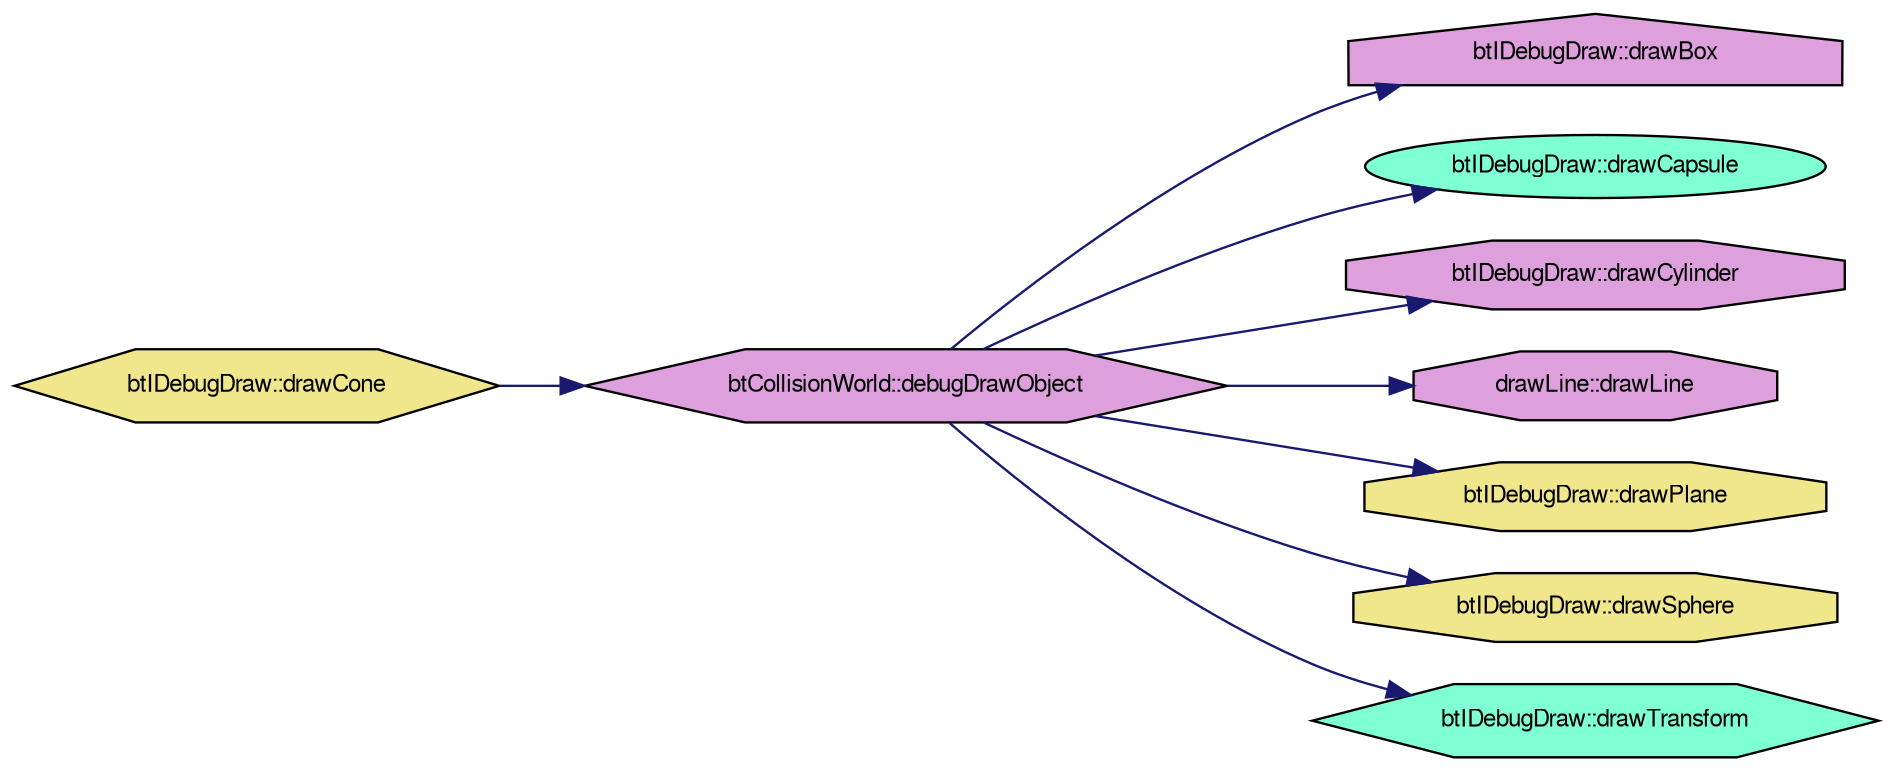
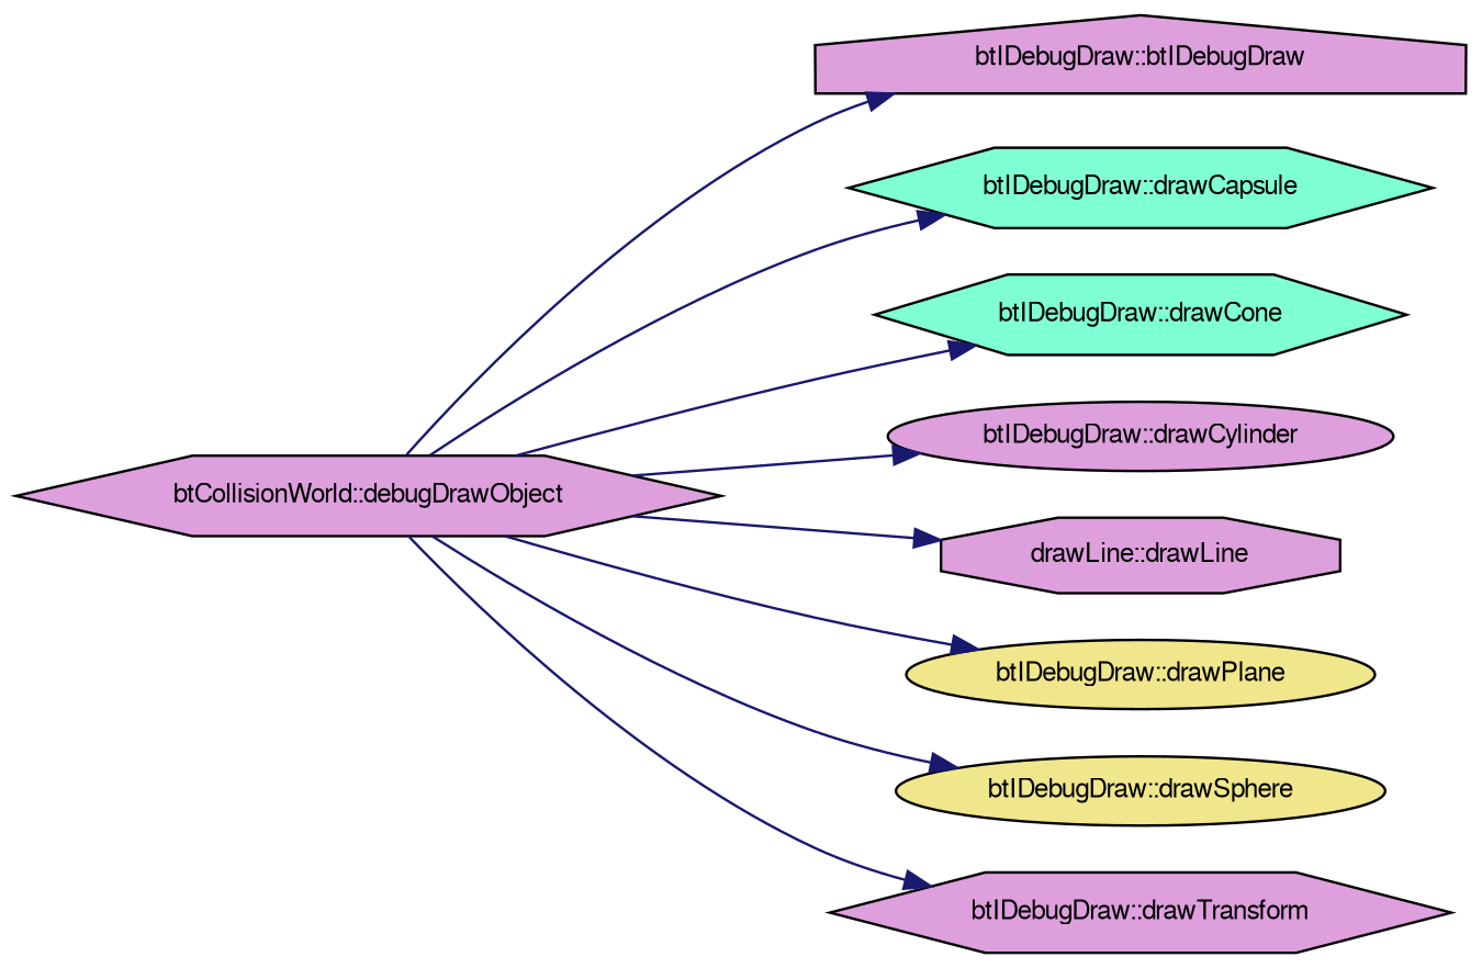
  digraph {
    rankdir=LR
    node [color=black fillcolor=plum fontname=FreeSans fontsize=10 shape=hexagon style=filled]
    edge [color=midnightblue fontname=FreeSans fontsize=10 labelfontname=FreeSans labelfontsize=10 style=solid]
    n1 [fontcolor=black height=0.2 label="btCollisionWorld::debugDrawObject" width=0.4]
-   n2 [height=0.2 label="btIDebugDraw::drawBox" shape=house width=0.4]
-   n3 [fillcolor=aquamarine height=0.2 label="btIDebugDraw::drawCapsule" shape=ellipse width=0.4]
-   n4 [fillcolor=khaki height=0.2 label="btIDebugDraw::drawCone" width=0.4]
-   n5 [height=0.2 label="btIDebugDraw::drawCylinder" shape=octagon width=0.4]
+   n2 [height=0.2 label="btIDebugDraw::btIDebugDraw" shape=house width=0.4]
+   n3 [fillcolor=aquamarine height=0.2 label="btIDebugDraw::drawCapsule" width=0.4]
+   n4 [fillcolor=aquamarine height=0.2 label="btIDebugDraw::drawCone" width=0.4]
+   n5 [height=0.2 label="btIDebugDraw::drawCylinder" shape=ellipse width=0.4]
    n6 [height=0.2 label="drawLine::drawLine" shape=octagon width=0.4]
-   n7 [fillcolor=khaki height=0.2 label="btIDebugDraw::drawPlane" shape=octagon width=0.4]
-   n8 [fillcolor=khaki height=0.2 label="btIDebugDraw::drawSphere" shape=octagon width=0.4]
-   n9 [fillcolor=aquamarine height=0.2 label="btIDebugDraw::drawTransform" width=0.4]
+   n7 [fillcolor=khaki height=0.2 label="btIDebugDraw::drawPlane" shape=ellipse width=0.4]
+   n8 [fillcolor=khaki height=0.2 label="btIDebugDraw::drawSphere" shape=ellipse width=0.4]
+   n9 [height=0.2 label="btIDebugDraw::drawTransform" width=0.4]
    n1 -> n2
    n1 -> n3
-   n4 -> n1
+   n1 -> n4
    n1 -> n5
    n1 -> n6
    n1 -> n7
    n1 -> n8
    n1 -> n9
  }
